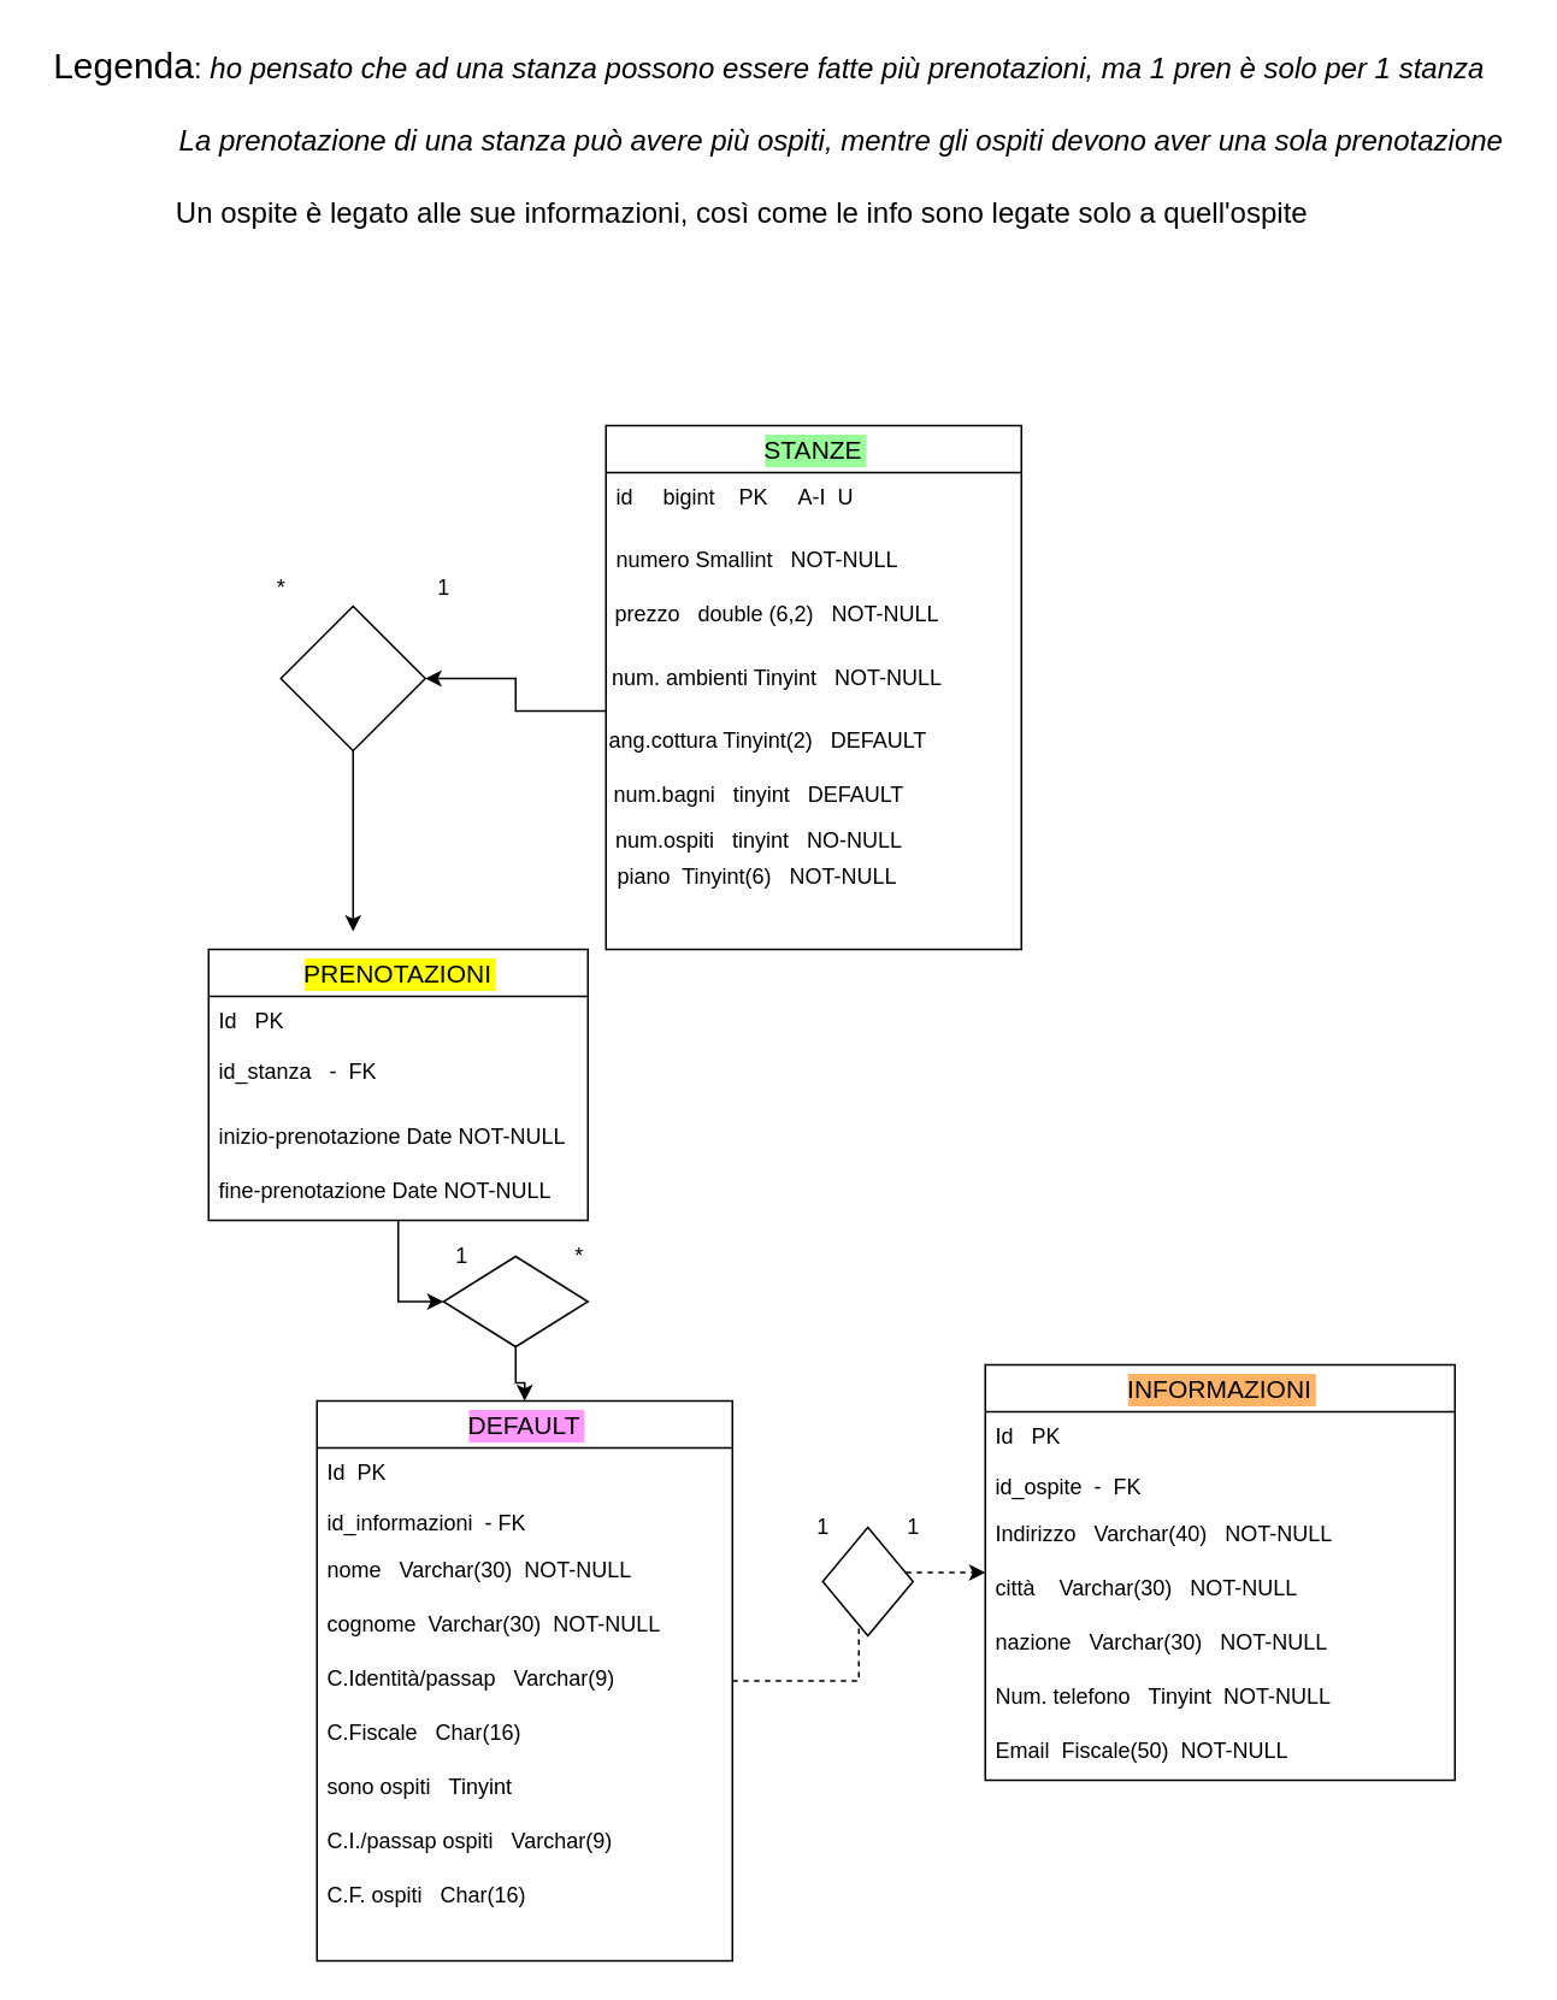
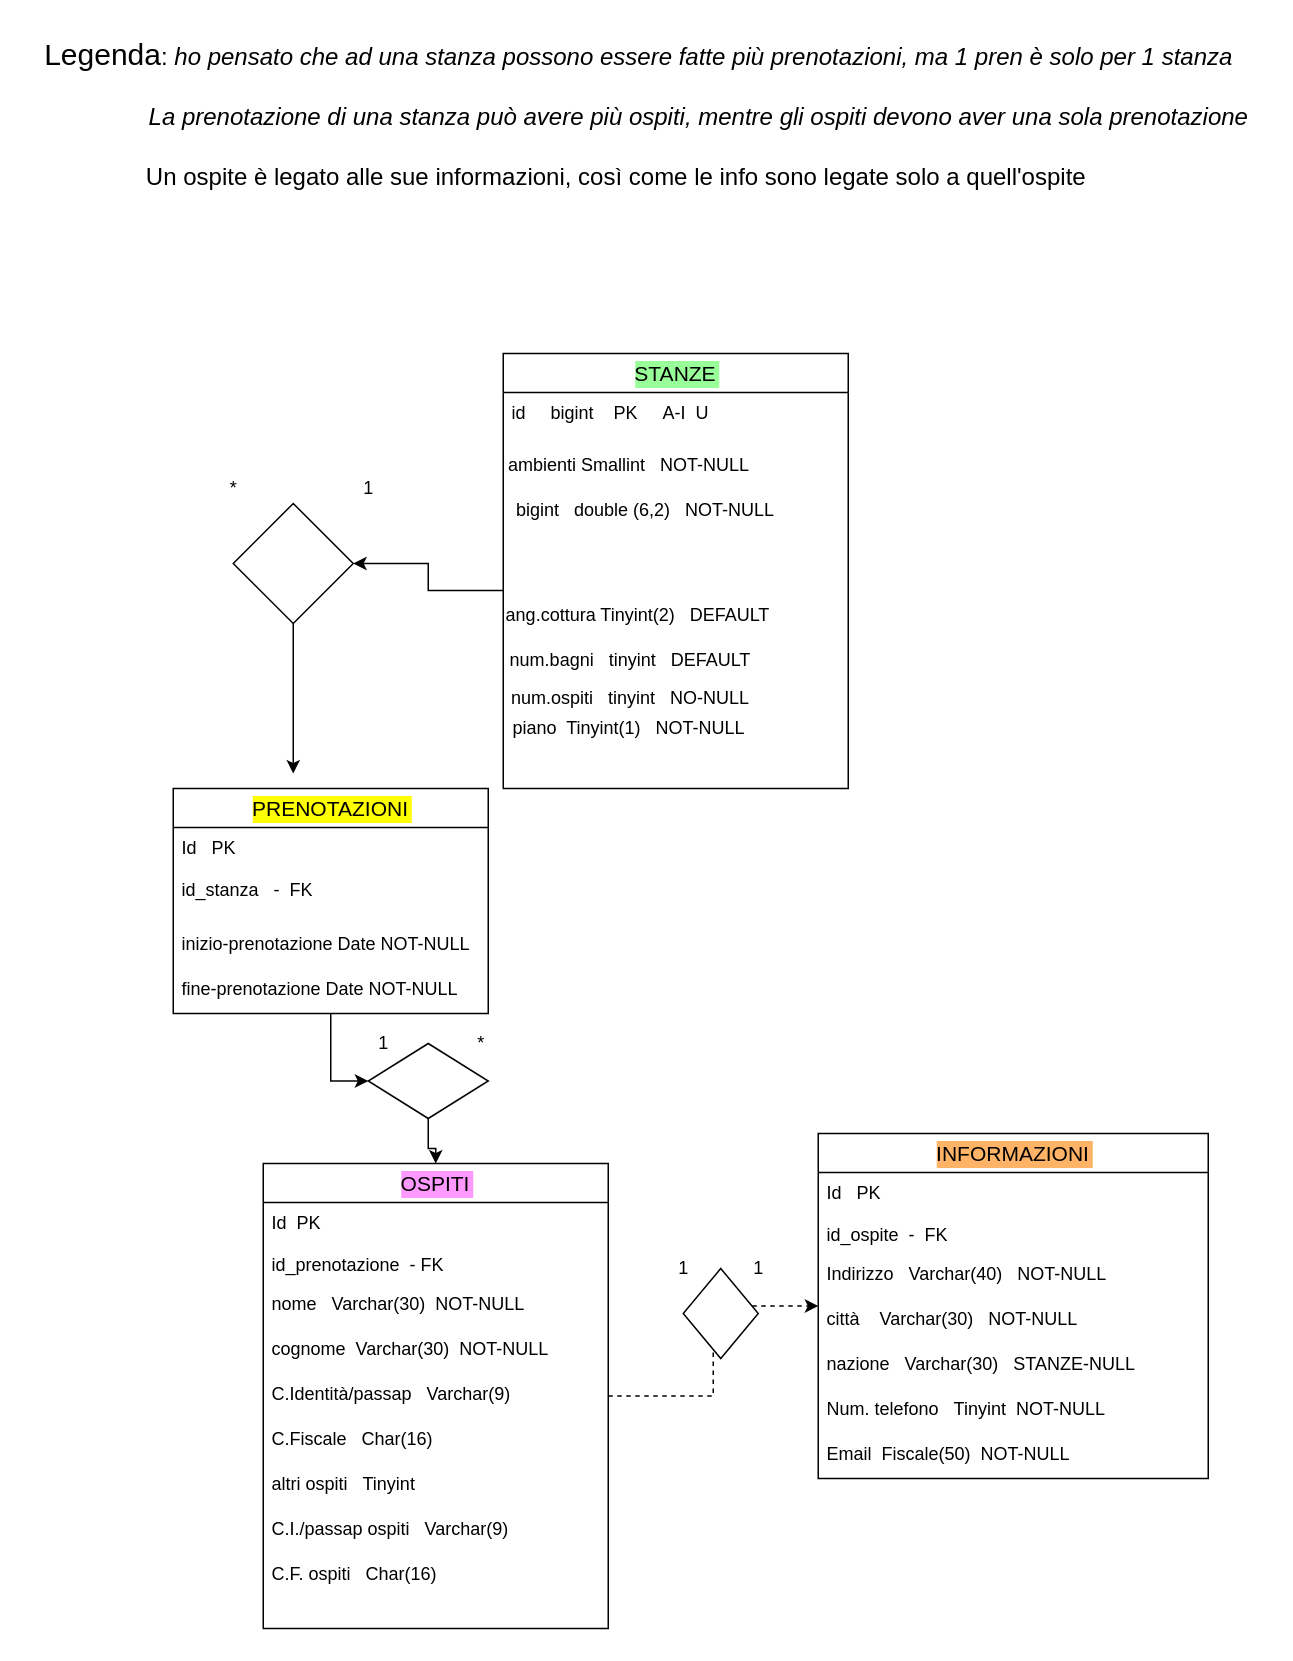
  <mxCell id="0" />
  <mxCell id="1" parent="0" />
  <mxCell id="2" value="STANZE" style="swimlane;fontStyle=0;childLayout=stackLayout;horizontal=1;startSize=26;horizontalStack=0;resizeParent=1;resizeParentMax=0;resizeLast=0;collapsible=1;marginBottom=0;align=center;fontSize=14;labelBackgroundColor=#99FF99;" vertex="1" parent="1"><mxGeometry x="335" y="235" width="230" height="290" as="geometry" /></mxCell>
  <mxCell id="3" value="id     bigint    PK     A-I  U" style="text;strokeColor=none;fillColor=none;spacingLeft=4;spacingRight=4;overflow=hidden;rotatable=0;points=[[0,0.5],[1,0.5]];portConstraint=eastwest;fontSize=12;" vertex="1" parent="2"><mxGeometry y="26" width="230" height="264" as="geometry" /></mxCell>
- <mxCell id="4" value="numero Smallint&amp;nbsp; &amp;nbsp;NOT-NULL" style="text;html=1;strokeColor=none;fillColor=none;align=center;verticalAlign=middle;whiteSpace=wrap;rounded=0;" vertex="1" parent="1"><mxGeometry x="329" y="285" width="180" height="50" as="geometry" /></mxCell>
- <mxCell id="5" value="piano&amp;nbsp; Tinyint(6)&amp;nbsp; &amp;nbsp;NOT-NULL" style="text;html=1;strokeColor=none;fillColor=none;align=center;verticalAlign=middle;whiteSpace=wrap;rounded=0;" vertex="1" parent="1"><mxGeometry x="339" y="475" width="160" height="20" as="geometry" /></mxCell>
- <mxCell id="6" value="prezzo&amp;nbsp; &amp;nbsp;double (6,2)&amp;nbsp; &amp;nbsp;NOT-NULL" style="text;html=1;strokeColor=none;fillColor=none;align=center;verticalAlign=middle;whiteSpace=wrap;rounded=0;" vertex="1" parent="1"><mxGeometry x="335" y="325" width="190" height="30" as="geometry" /></mxCell>
- <mxCell id="7" value="num. ambienti Tinyint&amp;nbsp; &amp;nbsp;NOT-NULL" style="text;html=1;strokeColor=none;fillColor=none;align=center;verticalAlign=middle;whiteSpace=wrap;rounded=0;" vertex="1" parent="1"><mxGeometry x="335" y="355" width="190" height="40" as="geometry" /></mxCell>
+ <mxCell id="4" value="ambienti Smallint&amp;nbsp; &amp;nbsp;NOT-NULL" style="text;html=1;strokeColor=none;fillColor=none;align=center;verticalAlign=middle;whiteSpace=wrap;rounded=0;" vertex="1" parent="1"><mxGeometry x="329" y="285" width="180" height="50" as="geometry" /></mxCell>
+ <mxCell id="5" value="piano&amp;nbsp; Tinyint(1)&amp;nbsp; &amp;nbsp;NOT-NULL" style="text;html=1;strokeColor=none;fillColor=none;align=center;verticalAlign=middle;whiteSpace=wrap;rounded=0;" vertex="1" parent="1"><mxGeometry x="339" y="475" width="160" height="20" as="geometry" /></mxCell>
+ <mxCell id="6" value="bigint&amp;nbsp; &amp;nbsp;double (6,2)&amp;nbsp; &amp;nbsp;NOT-NULL" style="text;html=1;strokeColor=none;fillColor=none;align=center;verticalAlign=middle;whiteSpace=wrap;rounded=0;" vertex="1" parent="1"><mxGeometry x="335" y="325" width="190" height="30" as="geometry" /></mxCell>
  <mxCell id="8" value="ang.cottura Tinyint(2)&amp;nbsp; &amp;nbsp;DEFAULT" style="text;html=1;strokeColor=none;fillColor=none;align=center;verticalAlign=middle;whiteSpace=wrap;rounded=0;" vertex="1" parent="1"><mxGeometry x="335" y="395" width="180" height="30" as="geometry" /></mxCell>
  <mxCell id="9" value="num.bagni&amp;nbsp; &amp;nbsp;tinyint&amp;nbsp; &amp;nbsp;DEFAULT" style="text;html=1;strokeColor=none;fillColor=none;align=center;verticalAlign=middle;whiteSpace=wrap;rounded=0;" vertex="1" parent="1"><mxGeometry x="325" y="425" width="190" height="30" as="geometry" /></mxCell>
  <mxCell id="10" value="num.ospiti&amp;nbsp; &amp;nbsp;tinyint&amp;nbsp; &amp;nbsp;NO-NULL" style="text;html=1;strokeColor=none;fillColor=none;align=center;verticalAlign=middle;whiteSpace=wrap;rounded=0;labelBackgroundColor=none;" vertex="1" parent="1"><mxGeometry x="335" y="445" width="170" height="40" as="geometry" /></mxCell>
  <mxCell id="11" style="edgeStyle=orthogonalEdgeStyle;rounded=0;orthogonalLoop=1;jettySize=auto;html=1;" edge="1" parent="1" source="17"><mxGeometry relative="1" as="geometry"><mxPoint x="195" y="515" as="targetPoint" /></mxGeometry></mxCell>
  <mxCell id="12" style="edgeStyle=orthogonalEdgeStyle;rounded=0;orthogonalLoop=1;jettySize=auto;html=1;" edge="1" parent="1" source="33" target="22"><mxGeometry relative="1" as="geometry"><mxPoint x="465" y="675" as="targetPoint" /></mxGeometry></mxCell>
  <mxCell id="13" value="PRENOTAZIONI" style="swimlane;fontStyle=0;childLayout=stackLayout;horizontal=1;startSize=26;horizontalStack=0;resizeParent=1;resizeParentMax=0;resizeLast=0;collapsible=1;marginBottom=0;align=center;fontSize=14;labelBackgroundColor=#FFFF00;" vertex="1" parent="1"><mxGeometry x="115" y="525" width="210" height="150" as="geometry" /></mxCell>
  <mxCell id="14" value="Id   PK&#10;&#10;id_stanza   -  FK" style="text;strokeColor=none;fillColor=none;spacingLeft=4;spacingRight=4;overflow=hidden;rotatable=0;points=[[0,0.5],[1,0.5]];portConstraint=eastwest;fontSize=12;" vertex="1" parent="13"><mxGeometry y="26" width="210" height="64" as="geometry" /></mxCell>
  <mxCell id="15" value="inizio-prenotazione Date NOT-NULL" style="text;strokeColor=none;fillColor=none;spacingLeft=4;spacingRight=4;overflow=hidden;rotatable=0;points=[[0,0.5],[1,0.5]];portConstraint=eastwest;fontSize=12;" vertex="1" parent="13"><mxGeometry y="90" width="210" height="30" as="geometry" /></mxCell>
  <mxCell id="16" value="fine-prenotazione Date NOT-NULL" style="text;strokeColor=none;fillColor=none;spacingLeft=4;spacingRight=4;overflow=hidden;rotatable=0;points=[[0,0.5],[1,0.5]];portConstraint=eastwest;fontSize=12;" vertex="1" parent="13"><mxGeometry y="120" width="210" height="30" as="geometry" /></mxCell>
  <mxCell id="17" value="" style="rhombus;whiteSpace=wrap;html=1;labelBackgroundColor=none;" vertex="1" parent="1"><mxGeometry x="155" y="335" width="80" height="80" as="geometry" /></mxCell>
  <mxCell id="18" style="edgeStyle=orthogonalEdgeStyle;rounded=0;orthogonalLoop=1;jettySize=auto;html=1;" edge="1" parent="1" source="3" target="17"><mxGeometry relative="1" as="geometry"><mxPoint x="195" y="515" as="targetPoint" /><mxPoint x="335" y="373" as="sourcePoint" /></mxGeometry></mxCell>
  <mxCell id="19" value="*" style="text;html=1;align=center;verticalAlign=middle;resizable=0;points=[];autosize=1;" vertex="1" parent="1"><mxGeometry x="145" y="315" width="20" height="20" as="geometry" /></mxCell>
  <mxCell id="20" value="1" style="text;html=1;align=center;verticalAlign=middle;resizable=0;points=[];autosize=1;" vertex="1" parent="1"><mxGeometry x="235" y="315" width="20" height="20" as="geometry" /></mxCell>
  <mxCell id="21" style="edgeStyle=orthogonalEdgeStyle;rounded=0;orthogonalLoop=1;jettySize=auto;html=1;dashed=1;" edge="1" parent="1" source="22" target="35"><mxGeometry relative="1" as="geometry"><mxPoint x="595" y="1036.28" as="targetPoint" /></mxGeometry></mxCell>
- <mxCell id="22" value="DEFAULT" style="swimlane;fontStyle=0;childLayout=stackLayout;horizontal=1;startSize=26;horizontalStack=0;resizeParent=1;resizeParentMax=0;resizeLast=0;collapsible=1;marginBottom=0;align=center;fontSize=14;labelBackgroundColor=#FF99FF;" vertex="1" parent="1"><mxGeometry x="175" y="775" width="230" height="310" as="geometry" /></mxCell>
- <mxCell id="23" value="Id  PK&#10;&#10;id_informazioni  - FK" style="text;strokeColor=none;fillColor=none;spacingLeft=4;spacingRight=4;overflow=hidden;rotatable=0;points=[[0,0.5],[1,0.5]];portConstraint=eastwest;fontSize=12;" vertex="1" parent="22"><mxGeometry y="26" width="230" height="54" as="geometry" /></mxCell>
+ <mxCell id="22" value="OSPITI" style="swimlane;fontStyle=0;childLayout=stackLayout;horizontal=1;startSize=26;horizontalStack=0;resizeParent=1;resizeParentMax=0;resizeLast=0;collapsible=1;marginBottom=0;align=center;fontSize=14;labelBackgroundColor=#FF99FF;" vertex="1" parent="1"><mxGeometry x="175" y="775" width="230" height="310" as="geometry" /></mxCell>
+ <mxCell id="23" value="Id  PK&#10;&#10;id_prenotazione  - FK" style="text;strokeColor=none;fillColor=none;spacingLeft=4;spacingRight=4;overflow=hidden;rotatable=0;points=[[0,0.5],[1,0.5]];portConstraint=eastwest;fontSize=12;" vertex="1" parent="22"><mxGeometry y="26" width="230" height="54" as="geometry" /></mxCell>
  <mxCell id="24" value="nome   Varchar(30)  NOT-NULL" style="text;strokeColor=none;fillColor=none;spacingLeft=4;spacingRight=4;overflow=hidden;rotatable=0;points=[[0,0.5],[1,0.5]];portConstraint=eastwest;fontSize=12;" vertex="1" parent="22"><mxGeometry y="80" width="230" height="30" as="geometry" /></mxCell>
  <mxCell id="25" value="cognome  Varchar(30)  NOT-NULL" style="text;strokeColor=none;fillColor=none;spacingLeft=4;spacingRight=4;overflow=hidden;rotatable=0;points=[[0,0.5],[1,0.5]];portConstraint=eastwest;fontSize=12;" vertex="1" parent="22"><mxGeometry y="110" width="230" height="30" as="geometry" /></mxCell>
  <mxCell id="26" value="C.Identità/passap   Varchar(9)" style="text;strokeColor=none;fillColor=none;spacingLeft=4;spacingRight=4;overflow=hidden;rotatable=0;points=[[0,0.5],[1,0.5]];portConstraint=eastwest;fontSize=12;" vertex="1" parent="22"><mxGeometry y="140" width="230" height="30" as="geometry" /></mxCell>
  <mxCell id="27" value="C.Fiscale   Char(16)" style="text;strokeColor=none;fillColor=none;spacingLeft=4;spacingRight=4;overflow=hidden;rotatable=0;points=[[0,0.5],[1,0.5]];portConstraint=eastwest;fontSize=12;" vertex="1" parent="22"><mxGeometry y="170" width="230" height="30" as="geometry" /></mxCell>
- <mxCell id="28" value="sono ospiti   Tinyint" style="text;strokeColor=none;fillColor=none;spacingLeft=4;spacingRight=4;overflow=hidden;rotatable=0;points=[[0,0.5],[1,0.5]];portConstraint=eastwest;fontSize=12;" vertex="1" parent="22"><mxGeometry y="200" width="230" height="30" as="geometry" /></mxCell>
+ <mxCell id="28" value="altri ospiti   Tinyint" style="text;strokeColor=none;fillColor=none;spacingLeft=4;spacingRight=4;overflow=hidden;rotatable=0;points=[[0,0.5],[1,0.5]];portConstraint=eastwest;fontSize=12;" vertex="1" parent="22"><mxGeometry y="200" width="230" height="30" as="geometry" /></mxCell>
  <mxCell id="29" value="C.I./passap ospiti   Varchar(9)" style="text;strokeColor=none;fillColor=none;spacingLeft=4;spacingRight=4;overflow=hidden;rotatable=0;points=[[0,0.5],[1,0.5]];portConstraint=eastwest;fontSize=12;" vertex="1" parent="22"><mxGeometry y="230" width="230" height="30" as="geometry" /></mxCell>
  <mxCell id="30" value="C.F. ospiti   Char(16)" style="text;strokeColor=none;fillColor=none;spacingLeft=4;spacingRight=4;overflow=hidden;rotatable=0;points=[[0,0.5],[1,0.5]];portConstraint=eastwest;fontSize=12;" vertex="1" parent="22"><mxGeometry y="260" width="230" height="50" as="geometry" /></mxCell>
  <mxCell id="31" value="*" style="text;html=1;align=center;verticalAlign=middle;resizable=0;points=[];autosize=1;" vertex="1" parent="1"><mxGeometry x="310" y="685" width="20" height="20" as="geometry" /></mxCell>
  <mxCell id="32" value="1" style="text;html=1;align=center;verticalAlign=middle;resizable=0;points=[];autosize=1;" vertex="1" parent="1"><mxGeometry x="245" y="685" width="20" height="20" as="geometry" /></mxCell>
  <mxCell id="33" value="" style="rhombus;whiteSpace=wrap;html=1;labelBackgroundColor=none;" vertex="1" parent="1"><mxGeometry x="245" y="695" width="80" height="50" as="geometry" /></mxCell>
  <mxCell id="34" style="edgeStyle=orthogonalEdgeStyle;rounded=0;orthogonalLoop=1;jettySize=auto;html=1;" edge="1" parent="1" source="13" target="33"><mxGeometry relative="1" as="geometry"><mxPoint x="290.04" y="745" as="targetPoint" /><mxPoint x="220.04" y="641" as="sourcePoint" /><Array as="points"><mxPoint x="220" y="720" /></Array></mxGeometry></mxCell>
  <mxCell id="35" value="INFORMAZIONI" style="swimlane;fontStyle=0;childLayout=stackLayout;horizontal=1;startSize=26;horizontalStack=0;resizeParent=1;resizeParentMax=0;resizeLast=0;collapsible=1;marginBottom=0;align=center;fontSize=14;labelBackgroundColor=#FFB366;" vertex="1" parent="1"><mxGeometry x="545" y="755" width="260" height="230" as="geometry" /></mxCell>
  <mxCell id="36" value="Id   PK&#10;&#10;id_ospite  -  FK" style="text;strokeColor=none;fillColor=none;spacingLeft=4;spacingRight=4;overflow=hidden;rotatable=0;points=[[0,0.5],[1,0.5]];portConstraint=eastwest;fontSize=12;" vertex="1" parent="35"><mxGeometry y="26" width="260" height="54" as="geometry" /></mxCell>
  <mxCell id="37" value="Indirizzo   Varchar(40)   NOT-NULL" style="text;strokeColor=none;fillColor=none;spacingLeft=4;spacingRight=4;overflow=hidden;rotatable=0;points=[[0,0.5],[1,0.5]];portConstraint=eastwest;fontSize=12;" vertex="1" parent="35"><mxGeometry y="80" width="260" height="30" as="geometry" /></mxCell>
  <mxCell id="38" value="città    Varchar(30)   NOT-NULL" style="text;strokeColor=none;fillColor=none;spacingLeft=4;spacingRight=4;overflow=hidden;rotatable=0;points=[[0,0.5],[1,0.5]];portConstraint=eastwest;fontSize=12;" vertex="1" parent="35"><mxGeometry y="110" width="260" height="30" as="geometry" /></mxCell>
- <mxCell id="39" value="nazione   Varchar(30)   NOT-NULL" style="text;strokeColor=none;fillColor=none;spacingLeft=4;spacingRight=4;overflow=hidden;rotatable=0;points=[[0,0.5],[1,0.5]];portConstraint=eastwest;fontSize=12;" vertex="1" parent="35"><mxGeometry y="140" width="260" height="30" as="geometry" /></mxCell>
+ <mxCell id="39" value="nazione   Varchar(30)   STANZE-NULL" style="text;strokeColor=none;fillColor=none;spacingLeft=4;spacingRight=4;overflow=hidden;rotatable=0;points=[[0,0.5],[1,0.5]];portConstraint=eastwest;fontSize=12;" vertex="1" parent="35"><mxGeometry y="140" width="260" height="30" as="geometry" /></mxCell>
  <mxCell id="40" value="Num. telefono   Tinyint  NOT-NULL" style="text;strokeColor=none;fillColor=none;spacingLeft=4;spacingRight=4;overflow=hidden;rotatable=0;points=[[0,0.5],[1,0.5]];portConstraint=eastwest;fontSize=12;" vertex="1" parent="35"><mxGeometry y="170" width="260" height="30" as="geometry" /></mxCell>
  <mxCell id="41" value="Email  Fiscale(50)  NOT-NULL" style="text;strokeColor=none;fillColor=none;spacingLeft=4;spacingRight=4;overflow=hidden;rotatable=0;points=[[0,0.5],[1,0.5]];portConstraint=eastwest;fontSize=12;" vertex="1" parent="35"><mxGeometry y="200" width="260" height="30" as="geometry" /></mxCell>
  <mxCell id="42" value="" style="rhombus;whiteSpace=wrap;html=1;labelBackgroundColor=none;" vertex="1" parent="1"><mxGeometry x="455" y="845" width="50" height="60" as="geometry" /></mxCell>
  <mxCell id="43" value="1" style="text;html=1;align=center;verticalAlign=middle;resizable=0;points=[];autosize=1;" vertex="1" parent="1"><mxGeometry x="445" y="835" width="20" height="20" as="geometry" /></mxCell>
  <mxCell id="44" value="1" style="text;html=1;align=center;verticalAlign=middle;resizable=0;points=[];autosize=1;" vertex="1" parent="1"><mxGeometry x="495" y="835" width="20" height="20" as="geometry" /></mxCell>
  <mxCell id="45" value="Legenda&lt;font style=&quot;font-size: 16px&quot;&gt;: &lt;i&gt;ho pensato che ad una stanza possono essere fatte più prenotazioni, ma 1 pren è solo per 1 stanza&lt;/i&gt;&lt;/font&gt;" style="text;html=1;align=center;verticalAlign=middle;resizable=0;points=[];autosize=1;fontSize=20;" vertex="1" parent="1"><mxGeometry x="20" y="20" width="810" height="30" as="geometry" /></mxCell>
  <mxCell id="46" value="&lt;font style=&quot;font-size: 16px&quot;&gt;&lt;i style=&quot;font-size: 16px&quot;&gt;La&lt;/i&gt;&lt;i&gt;&amp;nbsp;prenotazione di una stanza può avere più ospiti, mentre gli ospiti devono aver una sola prenotazione&lt;/i&gt;&lt;/font&gt;" style="text;html=1;align=center;verticalAlign=middle;resizable=0;points=[];autosize=1;fontSize=20;" vertex="1" parent="1"><mxGeometry x="90" y="60" width="750" height="30" as="geometry" /></mxCell>
  <mxCell id="47" value="&lt;font style=&quot;font-size: 16px&quot;&gt;Un ospite è legato alle sue informazioni, così come le info sono legate solo a quell'ospite&lt;/font&gt;" style="text;html=1;align=center;verticalAlign=middle;resizable=0;points=[];autosize=1;fontSize=20;" vertex="1" parent="1"><mxGeometry x="90" y="100" width="640" height="30" as="geometry" /></mxCell>
